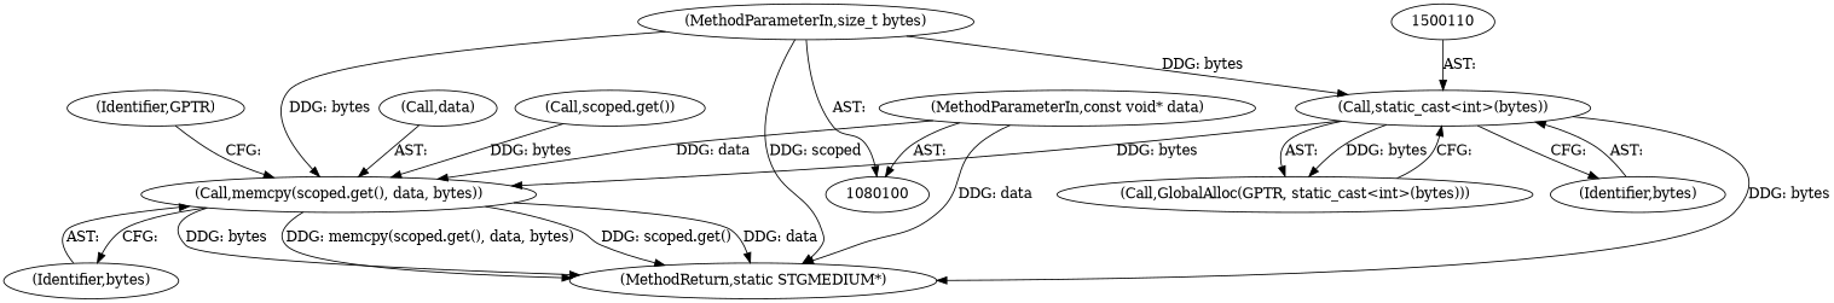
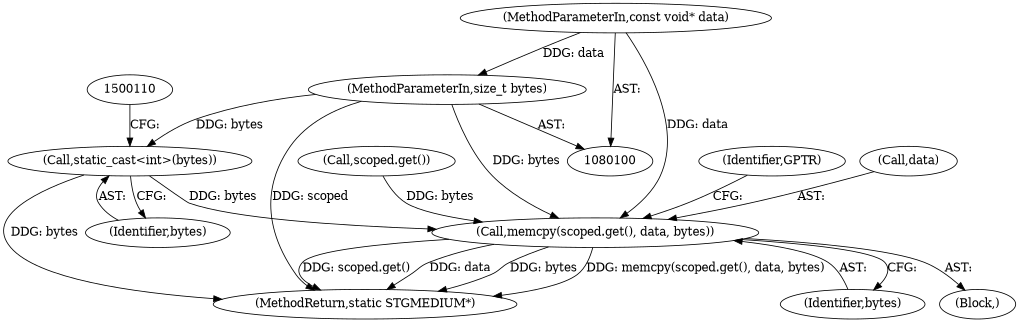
  digraph {
    n1 [label="(Call,memcpy(scoped.get(), data, bytes))"]
+   n2 [label="(Block,)"]
    n3 [label="(MethodReturn,static STGMEDIUM*)"]
    n4 [label="(Identifier,bytes)"]
    n5 [label="(MethodParameterIn,const void* data)"]
    n6 [label=1080100]
    n7 [label="(Call,static_cast<int>(bytes))"]
    n8 [label="(Identifier,bytes)"]
-   n9 [label="(Call,GlobalAlloc(GPTR, static_cast<int>(bytes)))"]
    n10 [label="(MethodParameterIn,size_t bytes)"]
    n11 [label="(Identifier,GPTR)"]
    n12 [label="(Call,data)"]
    n13 [label="(Call,scoped.get())"]
    n14 [label=1500110]
+   n1 -> n2 [label="AST: "]
    n1 -> n3 [label="DDG: scoped.get()"]
    n1 -> n3 [label="DDG: data"]
    n1 -> n3 [label="DDG: bytes"]
    n1 -> n3 [label="DDG: memcpy(scoped.get(), data, bytes)"]
    n1 -> n4 [label="CFG: "]
    n4 -> n1 [label="AST: "]
    n5 -> n1 [label="DDG: data"]
-   n5 -> n3 [label="DDG: data"]
+   n5 -> n10 [label="DDG: data"]
    n5 -> n6 [label="AST: "]
    n7 -> n1 [label="DDG: bytes"]
    n7 -> n3 [label="DDG: bytes"]
    n7 -> n8 [label="CFG: "]
-   n7 -> n9 [label="AST: "]
-   n7 -> n9 [label="DDG: bytes"]
    n8 -> n7 [label="AST: "]
-   n9 -> n7 [label="CFG: "]
    n10 -> n1 [label="DDG: bytes"]
    n10 -> n3 [label="DDG: scoped"]
    n10 -> n6 [label="AST: "]
    n10 -> n7 [label="DDG: bytes"]
    n11 -> n1 [label="CFG: "]
    n12 -> n1 [label="AST: "]
    n13 -> n1 [label="DDG: bytes"]
-   n14 -> n7 [label="AST: "]
+   n14 -> n7 [label="CFG: "]
  }
